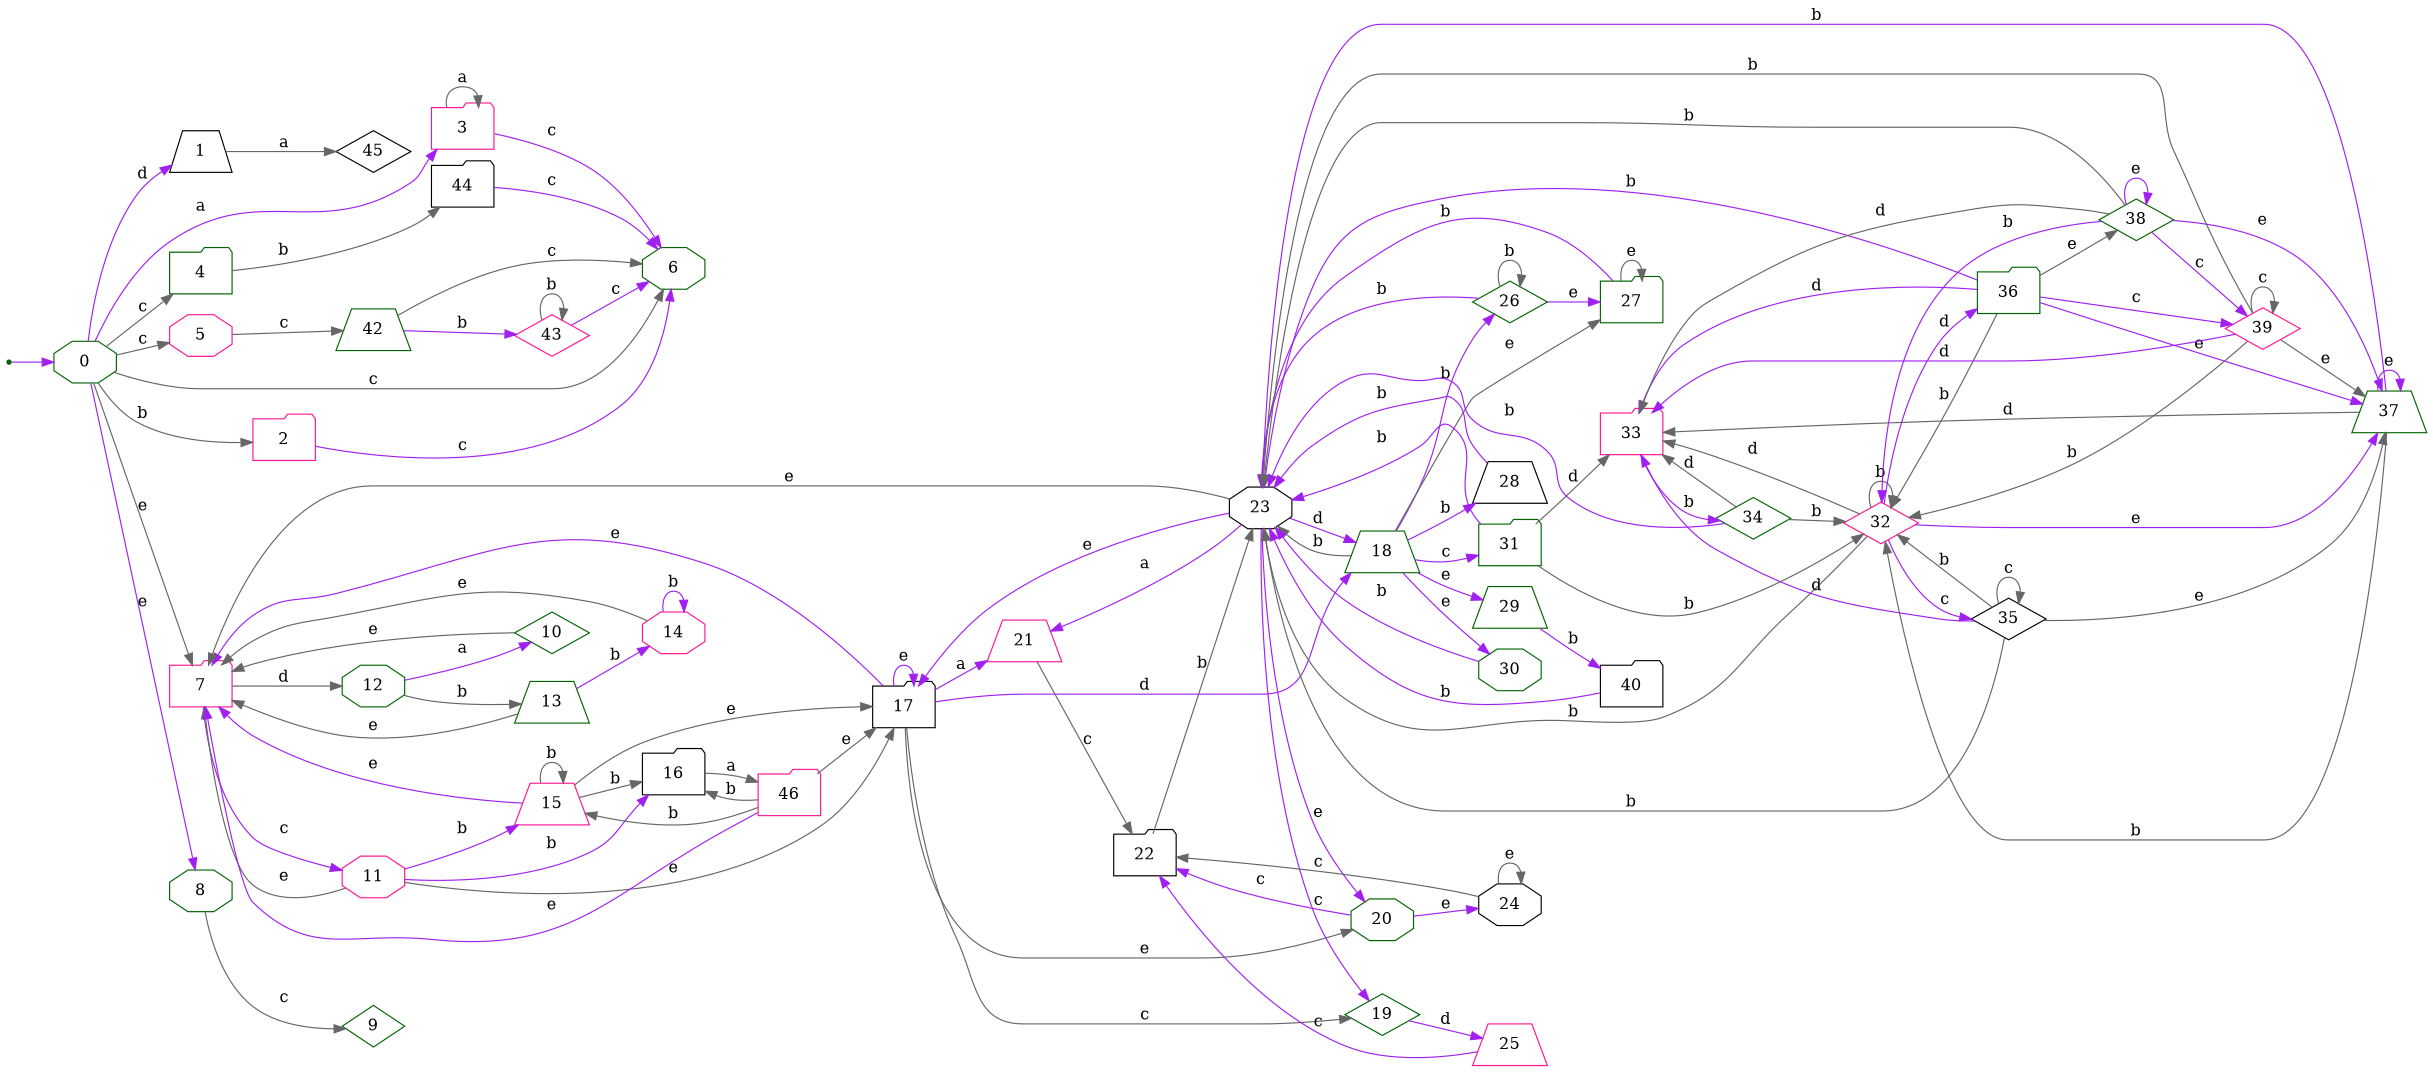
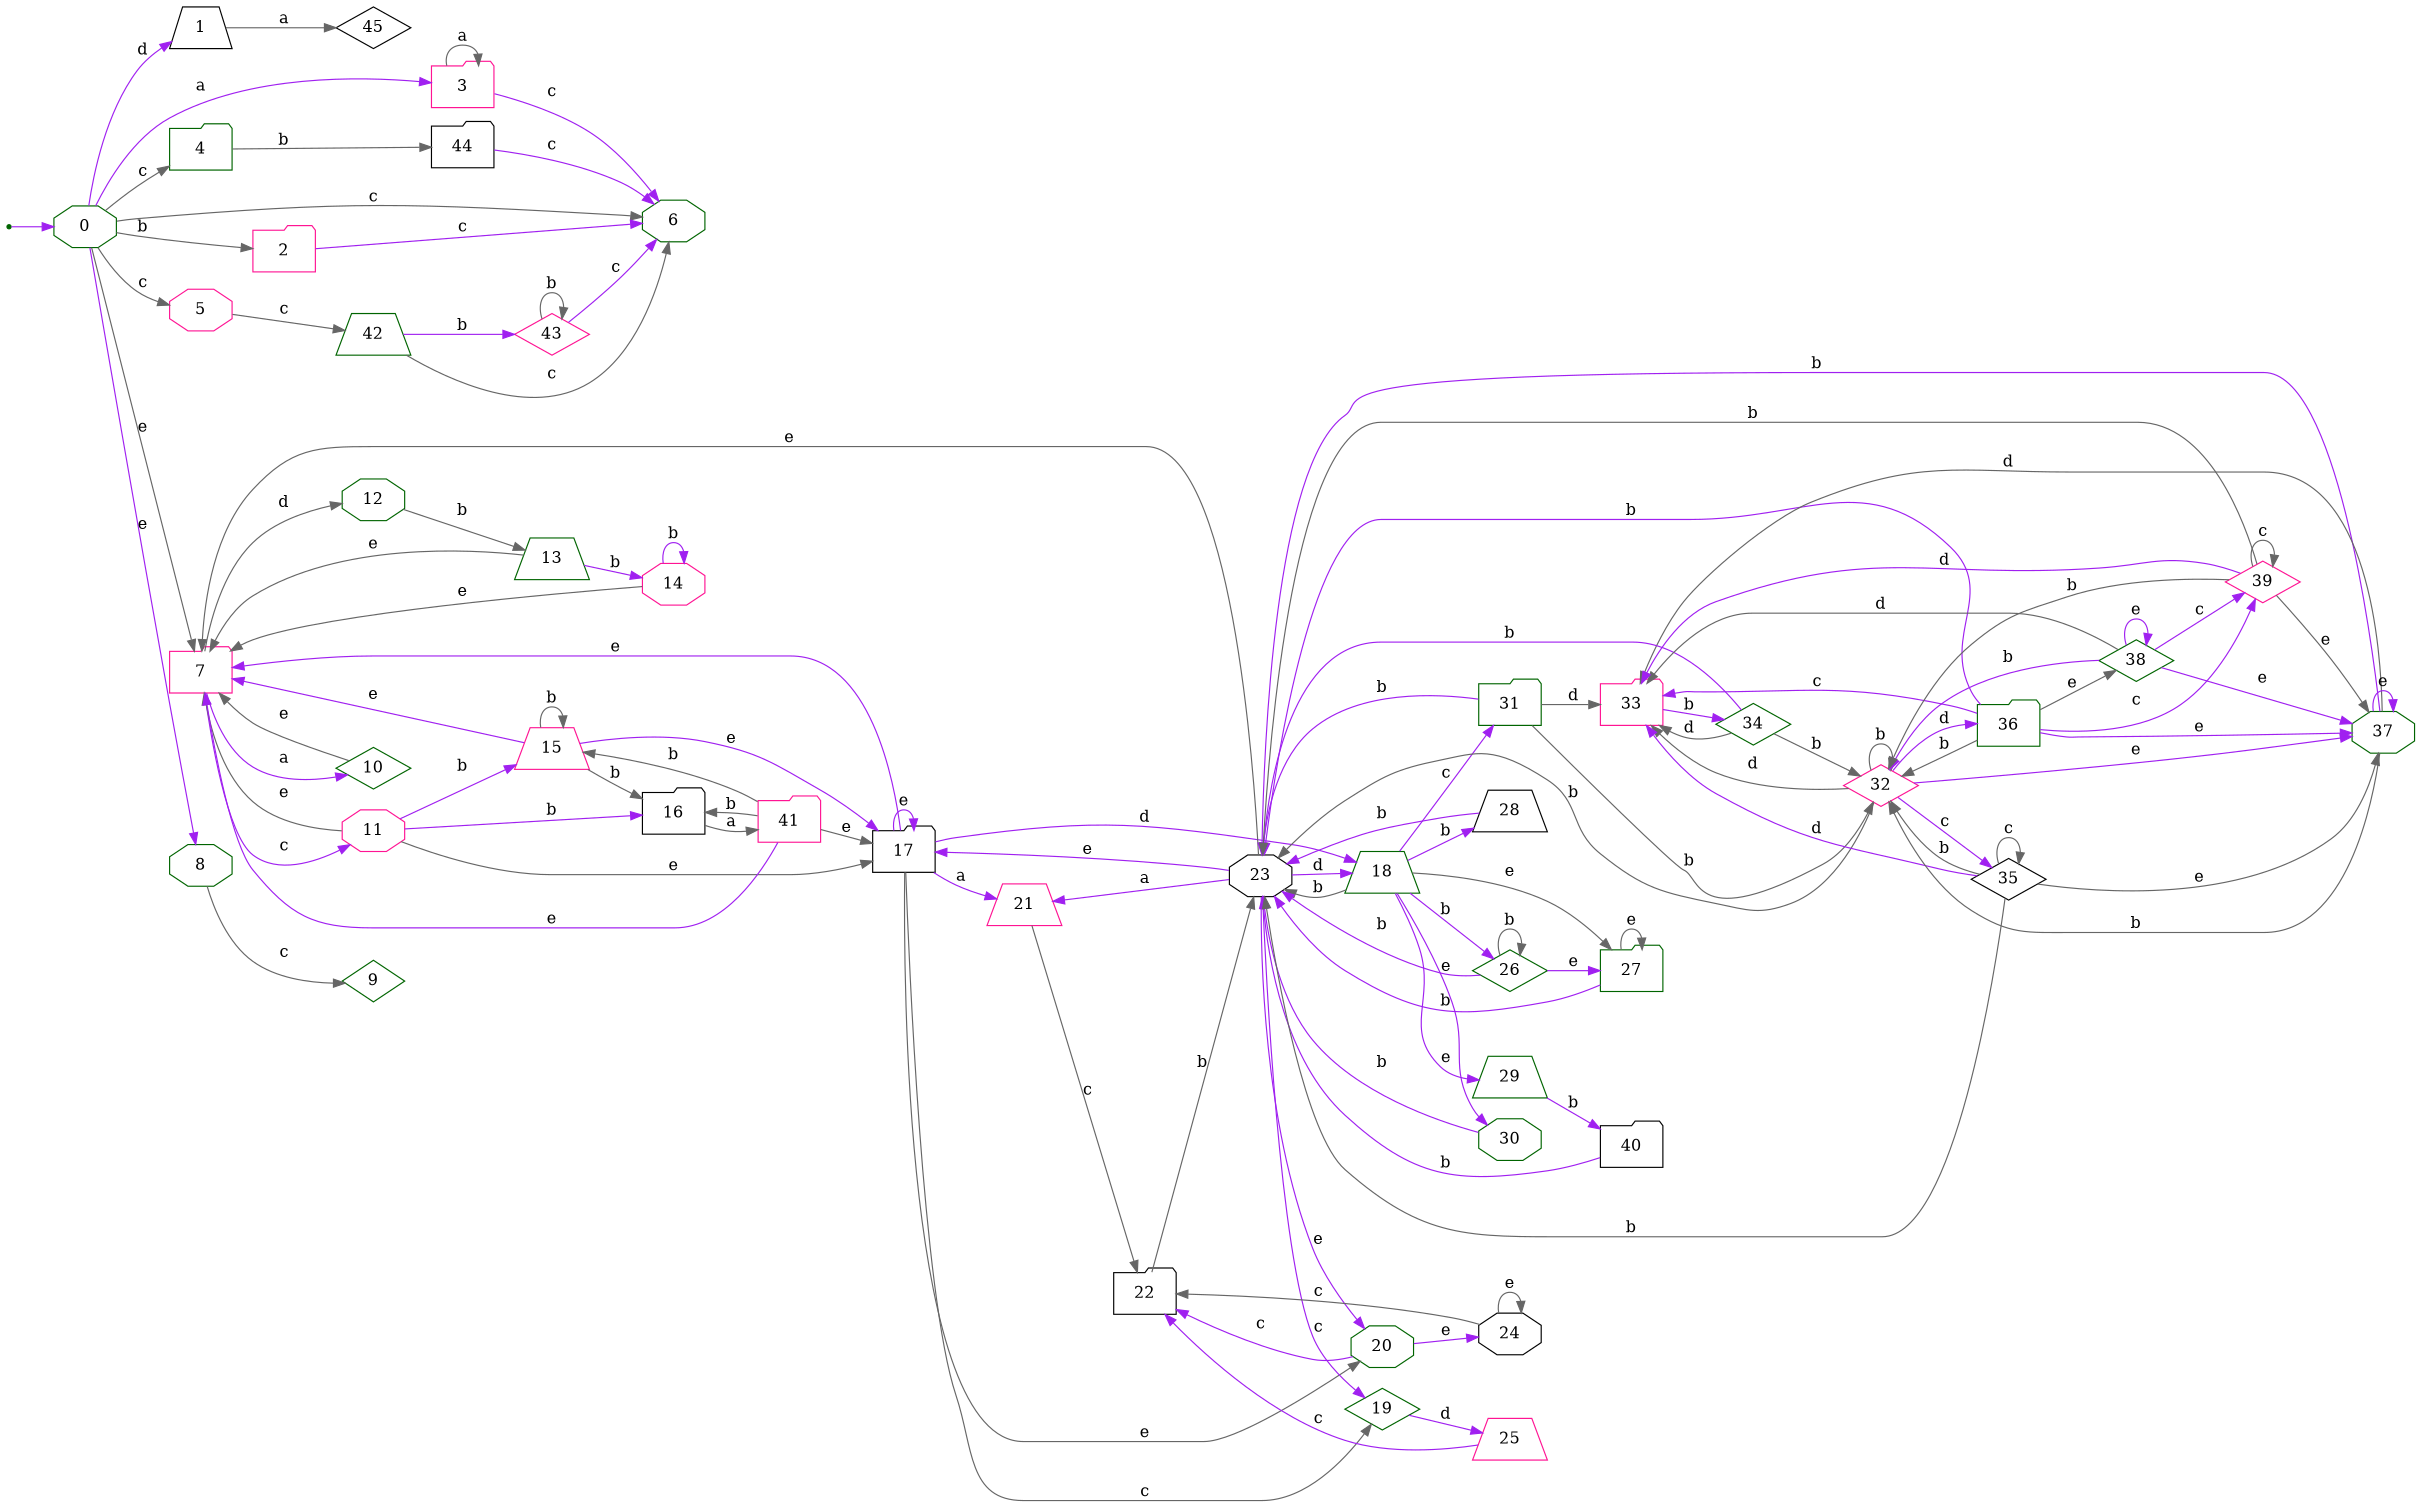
  digraph {
    rankdir=LR
    node [color=darkgreen shape=folder]
    edge [color=purple]
    dummy0 [shape=point]
    0 [shape=octagon]
    1 [color=black shape=trapezium]
    2 [color=deeppink]
    3 [color=deeppink]
    4
    5 [color=deeppink shape=octagon]
    6 [shape=octagon]
    7 [color=deeppink]
    8 [shape=octagon]
    45 [color=black shape=diamond]
    44 [color=black]
    42 [shape=trapezium]
    10 [shape=diamond]
    11 [color=deeppink shape=octagon]
    12 [shape=octagon]
    9 [shape=diamond]
    43 [color=deeppink shape=diamond]
    15 [color=deeppink shape=trapezium]
    16 [color=black]
    17 [color=black]
    13 [shape=trapezium]
-   41 [color=deeppink label=46]
+   41 [color=deeppink]
    18 [shape=trapezium]
    19 [shape=diamond]
    20 [shape=octagon]
    21 [color=deeppink shape=trapezium]
    14 [color=deeppink shape=octagon]
    23 [color=black shape=octagon]
    26 [shape=diamond]
    27
    28 [color=black shape=trapezium]
    29 [shape=trapezium]
    30 [shape=octagon]
    31
    25 [color=deeppink shape=trapezium]
    22 [color=black]
    24 [color=black shape=octagon]
    40 [color=black]
    32 [color=deeppink shape=diamond]
    33 [color=deeppink]
    35 [color=black shape=diamond]
    36
-   37 [shape=trapezium]
+   37 [shape=octagon]
    34 [shape=diamond]
    38 [shape=diamond]
    39 [color=deeppink shape=diamond]
    dummy0 -> 0
    0 -> 1 [label=d]
    0 -> 2 [color=gray40 label=b]
    0 -> 3 [label=a]
    0 -> 4 [color=gray40 label=c]
    0 -> 5 [color=gray40 label=c]
    0 -> 6 [color=gray40 label=c]
    0 -> 7 [color=gray40 label=e]
    0 -> 8 [label=e]
    1 -> 45 [color=gray40 label=a]
    2 -> 6 [label=c]
    3 -> 3 [color=gray40 label=a]
    3 -> 6 [label=c]
    4 -> 44 [color=gray40 label=b]
    5 -> 42 [color=gray40 label=c]
-   12 -> 10 [label=a]
+   7 -> 10 [label=a]
    7 -> 11 [label=c]
    7 -> 12 [color=gray40 label=d]
    8 -> 9 [color=gray40 label=c]
    44 -> 6 [label=c]
    42 -> 6 [color=gray40 label=c]
    42 -> 43 [label=b]
    10 -> 7 [color=gray40 label=e]
    11 -> 7 [color=gray40 label=e]
    11 -> 15 [label=b]
    11 -> 16 [label=b]
    11 -> 17 [color=gray40 label=e]
    12 -> 13 [color=gray40 label=b]
    43 -> 6 [label=c]
    43 -> 43 [color=gray40 label=b]
    15 -> 7 [label=e]
    15 -> 15 [color=gray40 label=b]
    15 -> 16 [color=gray40 label=b]
-   15 -> 17 [color=gray40 label=e]
+   15 -> 17 [label=e]
    16 -> 41 [color=gray40 label=a]
    17 -> 7 [label=e]
    17 -> 17 [label=e]
    17 -> 18 [label=d]
    17 -> 19 [color=gray40 label=c]
    17 -> 20 [color=gray40 label=e]
    17 -> 21 [label=a]
    13 -> 7 [color=gray40 label=e]
    13 -> 14 [label=b]
    41 -> 7 [label=e]
    41 -> 15 [color=gray40 label=b]
    41 -> 16 [color=gray40 label=b]
    41 -> 17 [color=gray40 label=e]
    18 -> 23 [color=gray40 label=b]
    18 -> 26 [label=b]
    18 -> 27 [color=gray40 label=e]
    18 -> 28 [label=b]
    18 -> 29 [label=e]
    18 -> 30 [label=e]
    18 -> 31 [label=c]
    19 -> 25 [label=d]
    20 -> 22 [label=c]
    20 -> 24 [label=e]
    21 -> 22 [color=gray40 label=c]
    14 -> 7 [color=gray40 label=e]
    14 -> 14 [label=b]
    23 -> 7 [color=gray40 label=e]
    23 -> 17 [label=e]
    23 -> 18 [label=d]
    23 -> 19 [label=c]
    23 -> 20 [label=e]
    23 -> 21 [label=a]
    26 -> 23 [label=b]
    26 -> 26 [color=gray40 label=b]
    26 -> 27 [label=e]
    27 -> 23 [label=b]
    27 -> 27 [color=gray40 label=e]
    28 -> 23 [label=b]
    29 -> 40 [label=b]
    30 -> 23 [label=b]
    31 -> 23 [label=b]
    31 -> 32 [color=gray40 label=b]
    31 -> 33 [color=gray40 label=d]
    25 -> 22 [label=c]
    22 -> 23 [color=gray40 label=b]
    24 -> 22 [color=gray40 label=c]
    24 -> 24 [color=gray40 label=e]
    40 -> 23 [label=b]
    32 -> 23 [color=gray40 label=b]
    32 -> 32 [color=gray40 label=b]
    32 -> 33 [color=gray40 label=d]
    32 -> 35 [label=c]
    32 -> 36 [label=d]
    32 -> 37 [label=e]
    33 -> 34 [label=b]
    35 -> 23 [color=gray40 label=b]
    35 -> 32 [color=gray40 label=b]
    35 -> 33 [label=d]
    35 -> 35 [color=gray40 label=c]
    35 -> 37 [color=gray40 label=e]
    36 -> 23 [label=b]
    36 -> 32 [color=gray40 label=b]
-   36 -> 33 [label=d]
+   36 -> 33 [label=c]
    36 -> 37 [label=e]
    36 -> 38 [color=gray40 label=e]
    36 -> 39 [label=c]
    37 -> 23 [label=b]
    37 -> 32 [color=gray40 label=b]
    37 -> 33 [color=gray40 label=d]
    37 -> 37 [label=e]
    34 -> 23 [label=b]
    34 -> 32 [color=gray40 label=b]
    34 -> 33 [color=gray40 label=d]
-   38 -> 23 [color=gray40 label=b]
    38 -> 32 [label=b]
    38 -> 33 [color=gray40 label=d]
    38 -> 37 [label=e]
    38 -> 38 [label=e]
    38 -> 39 [label=c]
    39 -> 23 [color=gray40 label=b]
    39 -> 32 [color=gray40 label=b]
    39 -> 33 [label=d]
    39 -> 37 [color=gray40 label=e]
    39 -> 39 [color=gray40 label=c]
  }
